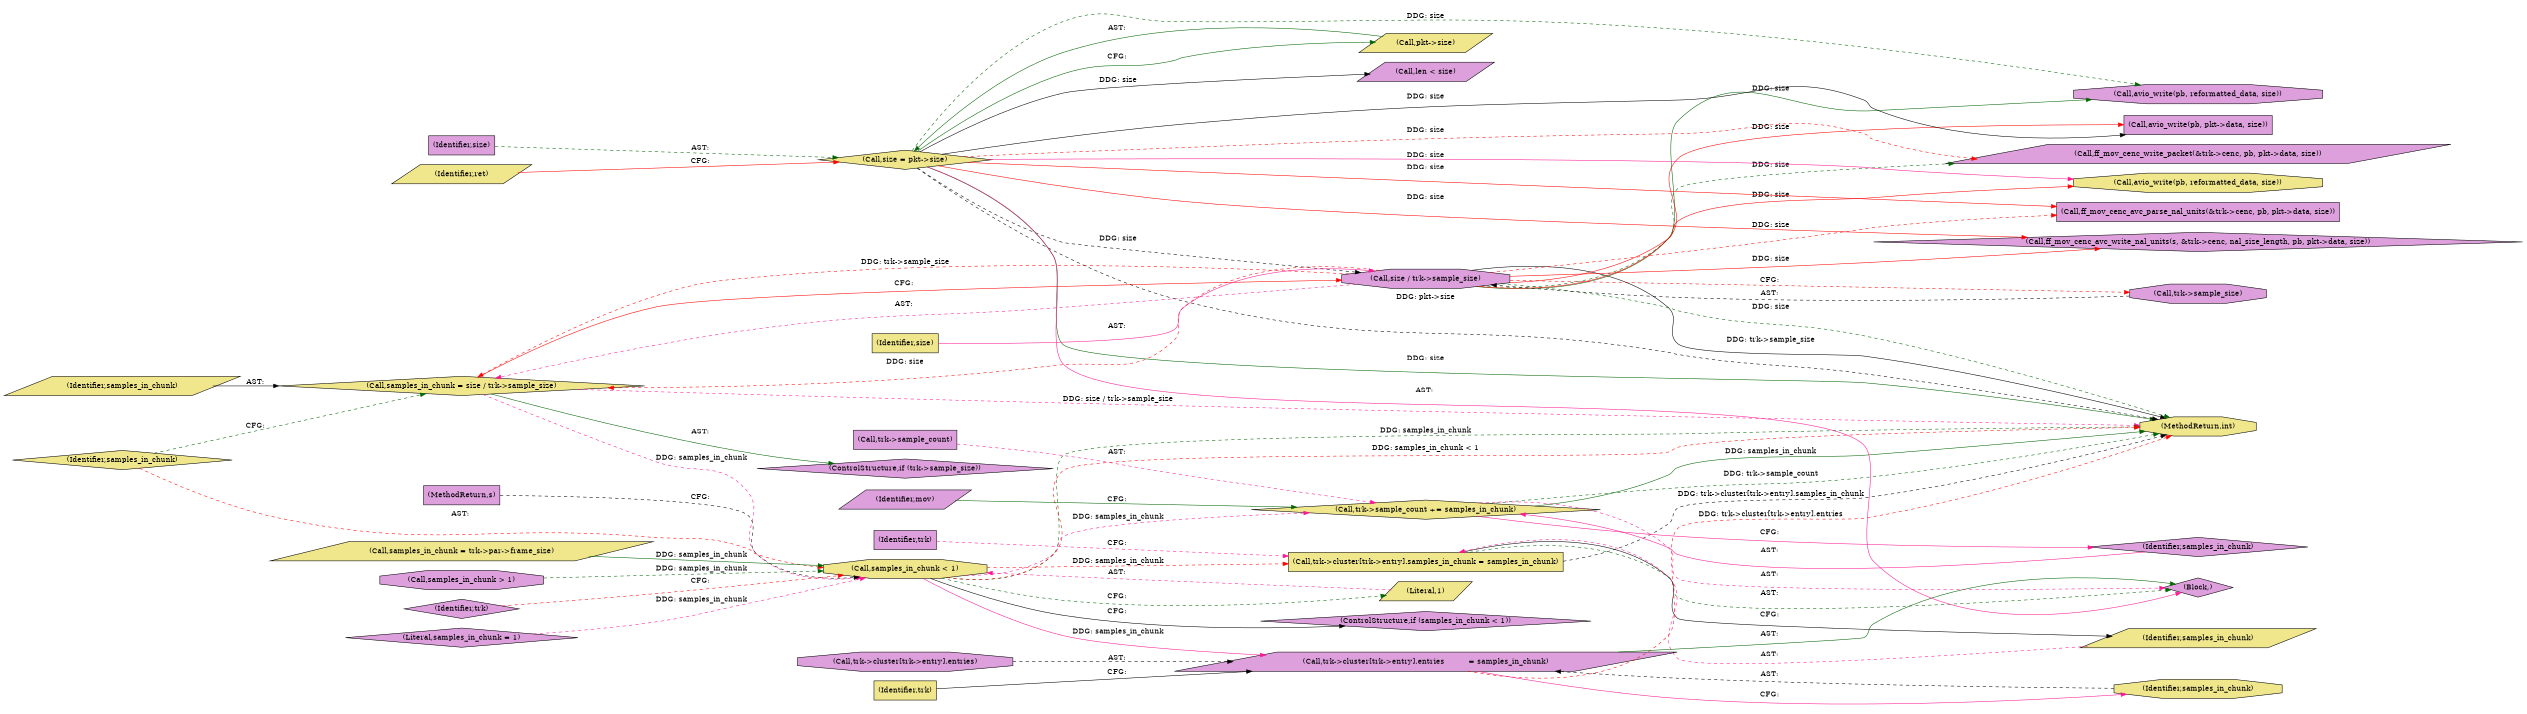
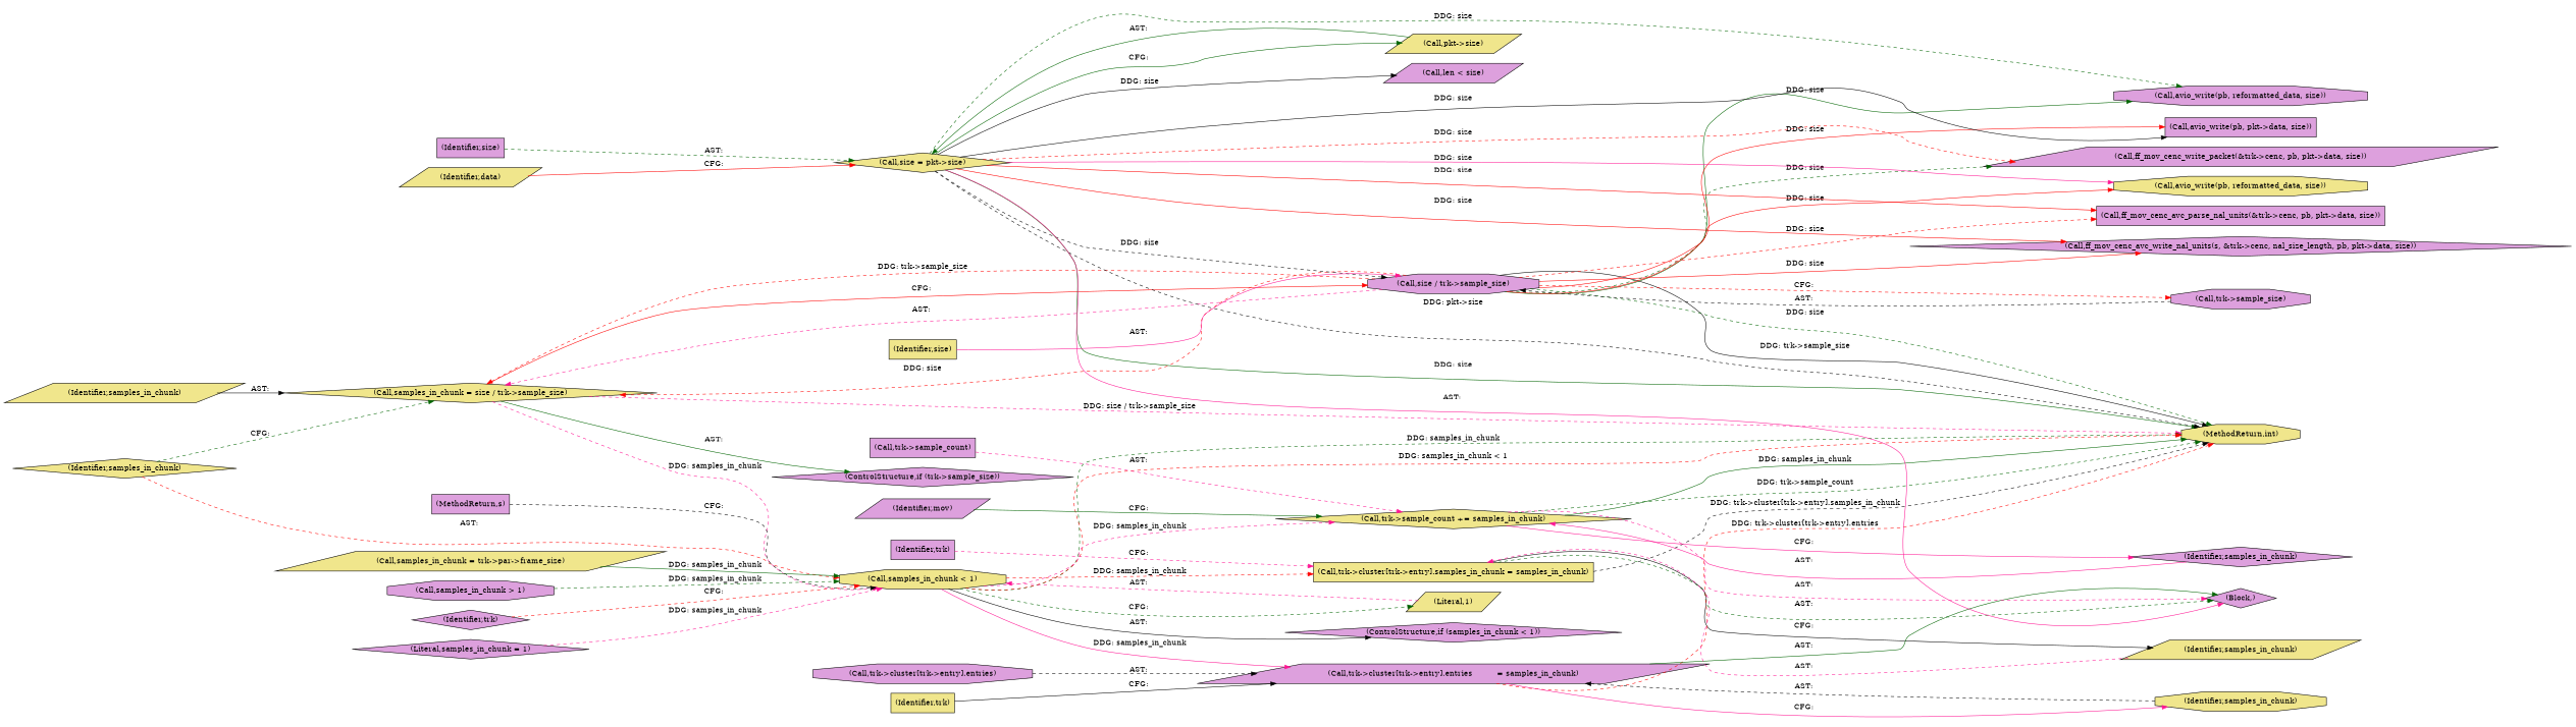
  digraph {
    rankdir=LR
    node [fillcolor=plum shape=diamond style=filled]
    edge [color=darkgreen style=dashed]
    n1 [fillcolor=khaki label="(Call,samples_in_chunk = size / trk->sample_size)"]
    n2 [label="(Call,size / trk->sample_size)" shape=octagon]
    n3 [fillcolor=khaki label="(Call,samples_in_chunk < 1)" shape=octagon]
    n4 [label="(ControlStructure,if (trk->sample_size))"]
    n5 [fillcolor=khaki label="(MethodReturn,int)" shape=octagon]
    n6 [fillcolor=khaki label="(Call,avio_write(pb, reformatted_data, size))" shape=octagon]
    n7 [label="(Call,avio_write(pb, reformatted_data, size))" shape=octagon]
    n8 [label="(Call,trk->sample_size)" shape=octagon]
    n9 [label="(Call,ff_mov_cenc_avc_write_nal_units(s, &trk->cenc, nal_size_length, pb, pkt->data, size))"]
    n10 [label="(Call,ff_mov_cenc_avc_parse_nal_units(&trk->cenc, pb, pkt->data, size))" shape=box]
    n11 [label="(Call,ff_mov_cenc_write_packet(&trk->cenc, pb, pkt->data, size))" shape=parallelogram]
    n12 [label="(Call,avio_write(pb, pkt->data, size))" shape=box]
    n13 [fillcolor=khaki label="(Call,trk->cluster[trk->entry].samples_in_chunk = samples_in_chunk)" shape=box]
    n14 [label="(Call,trk->cluster[trk->entry].entries          = samples_in_chunk)" shape=parallelogram]
    n15 [fillcolor=khaki label="(Call,trk->sample_count += samples_in_chunk)"]
    n16 [label="(ControlStructure,if (samples_in_chunk < 1))"]
    n17 [fillcolor=khaki label="(Literal,1)" shape=parallelogram]
    n18 [fillcolor=khaki label="(Call,size = pkt->size)"]
    n19 [fillcolor=khaki label="(Call,pkt->size)" shape=parallelogram]
    n20 [label="(Call,len < size)" shape=parallelogram]
    n21 [label="(Block,)"]
    n22 [fillcolor=khaki label="(Identifier,samples_in_chunk)" shape=parallelogram]
    n23 [fillcolor=khaki label="(Identifier,samples_in_chunk)" shape=octagon]
    n24 [label="(Identifier,samples_in_chunk)"]
    n25 [fillcolor=khaki label="(Identifier,samples_in_chunk)"]
    n26 [label="(MethodReturn,s)" shape=box]
    n27 [label="(Call,samples_in_chunk > 1)" shape=octagon]
    n28 [fillcolor=khaki label="(Identifier,samples_in_chunk)" shape=parallelogram]
    n29 [label="(Call,trk->sample_count)" shape=box]
    n30 [label="(Call,trk->cluster[trk->entry].entries)" shape=octagon]
    n31 [fillcolor=khaki label="(Identifier,size)" shape=box]
    n32 [label="(Identifier,trk)"]
    n33 [fillcolor=khaki label="(Call,samples_in_chunk = trk->par->frame_size)" shape=parallelogram]
    n34 [label="(Identifier,size)" shape=box]
    n35 [fillcolor=khaki label="(Identifier,trk)" shape=box]
-   n36 [fillcolor=khaki label="(Identifier,ret)" shape=parallelogram]
+   n36 [fillcolor=khaki label="(Identifier,data)" shape=parallelogram]
    n37 [label="(Identifier,mov)" shape=parallelogram]
    n38 [label="(Literal,samples_in_chunk = 1)"]
    n39 [label="(Identifier,trk)" shape=box]
    n1 -> n2 [color=red label="CFG: " style=solid]
    n1 -> n3 [color=deeppink label="DDG: samples_in_chunk"]
    n1 -> n4 [label="AST: " style=solid]
    n1 -> n5 [color=deeppink label="DDG: size / trk->sample_size"]
    n2 -> n1 [color=deeppink label="AST: "]
    n2 -> n1 [color=red label="DDG: size"]
    n2 -> n1 [color=red label="DDG: trk->sample_size"]
    n2 -> n5 [color=black label="DDG: trk->sample_size" style=solid]
    n2 -> n5 [label="DDG: size"]
    n2 -> n6 [color=red label="DDG: size" style=solid]
    n2 -> n7 [label="DDG: size" style=solid]
    n2 -> n8 [color=red label="CFG: "]
    n2 -> n9 [color=red label="DDG: size" style=solid]
    n2 -> n10 [color=red label="DDG: size"]
    n2 -> n11 [label="DDG: size"]
    n2 -> n12 [color=red label="DDG: size" style=solid]
    n3 -> n5 [label="DDG: samples_in_chunk"]
    n3 -> n5 [color=red label="DDG: samples_in_chunk < 1"]
    n3 -> n13 [color=red label="DDG: samples_in_chunk"]
    n3 -> n14 [color=deeppink label="DDG: samples_in_chunk" style=solid]
    n3 -> n15 [color=deeppink label="DDG: samples_in_chunk"]
-   n3 -> n16 [color=black label="CFG: " style=solid]
+   n3 -> n16 [color=black label="AST: " style=solid]
    n3 -> n17 [label="CFG: "]
    n8 -> n2 [color=black label="AST: "]
    n13 -> n5 [color=black label="DDG: trk->cluster[trk->entry].samples_in_chunk"]
    n13 -> n21 [label="AST: "]
    n13 -> n22 [color=black label="CFG: " style=solid]
    n14 -> n5 [color=red label="DDG: trk->cluster[trk->entry].entries"]
    n14 -> n21 [label="AST: " style=solid]
    n14 -> n23 [color=deeppink label="CFG: " style=solid]
    n15 -> n5 [label="DDG: samples_in_chunk" style=solid]
    n15 -> n5 [label="DDG: trk->sample_count"]
    n15 -> n21 [color=deeppink label="AST: "]
    n15 -> n24 [color=deeppink label="CFG: " style=solid]
    n17 -> n3 [color=deeppink label="AST: "]
    n18 -> n2 [color=black label="DDG: size"]
    n18 -> n5 [label="DDG: size" style=solid]
    n18 -> n5 [color=black label="DDG: pkt->size"]
    n18 -> n6 [color=deeppink label="DDG: size" style=solid]
    n18 -> n7 [label="DDG: size"]
    n18 -> n9 [color=red label="DDG: size" style=solid]
    n18 -> n10 [color=red label="DDG: size" style=solid]
    n18 -> n11 [color=red label="DDG: size"]
    n18 -> n12 [color=black label="DDG: size" style=solid]
    n18 -> n19 [label="CFG: " style=solid]
    n18 -> n20 [color=black label="DDG: size" style=solid]
    n18 -> n21 [color=deeppink label="AST: " style=solid]
    n19 -> n18 [label="AST: " style=solid]
    n22 -> n13 [color=deeppink label="AST: "]
    n23 -> n14 [color=black label="AST: "]
    n24 -> n15 [color=deeppink label="AST: " style=solid]
    n25 -> n1 [label="CFG: "]
    n25 -> n3 [color=red label="AST: "]
    n26 -> n3 [color=black label="CFG: "]
    n27 -> n3 [label="DDG: samples_in_chunk"]
    n28 -> n1 [color=black label="AST: " style=solid]
    n29 -> n15 [color=deeppink label="AST: "]
    n30 -> n14 [color=black label="AST: "]
    n31 -> n2 [color=deeppink label="AST: " style=solid]
    n32 -> n3 [color=red label="CFG: "]
    n33 -> n3 [label="DDG: samples_in_chunk" style=solid]
    n34 -> n18 [label="AST: "]
    n35 -> n14 [color=black label="CFG: " style=solid]
    n36 -> n18 [color=red label="CFG: " style=solid]
    n37 -> n15 [label="CFG: " style=solid]
    n38 -> n3 [color=deeppink label="DDG: samples_in_chunk"]
    n39 -> n13 [color=deeppink label="CFG: "]
  }
